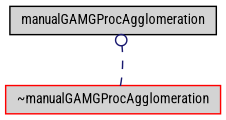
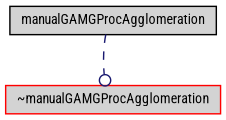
  digraph {
    rankdir=TB
    fontname="Roboto Condensed"
    node [fillcolor=lightgrey fontname="Roboto Condensed" fontsize=10 shape=record style=filled]
    n1 [color=black fontcolor=black height=0.2 label=manualGAMGProcAgglomeration width=0.4]
    n2 [color=red height=0.2 label="~manualGAMGProcAgglomeration" width=0.4]
-   n2 -> n1 [color=midnightblue fontname="Roboto Condensed" fontsize=10 labelfontname=Helvetica labelfontsize=10 style=dashed arrowhead=odot]
+   n1 -> n2 [color=midnightblue fontname="Roboto Condensed" fontsize=10 labelfontname=Helvetica labelfontsize=10 style=dashed arrowhead=odot]
  }
